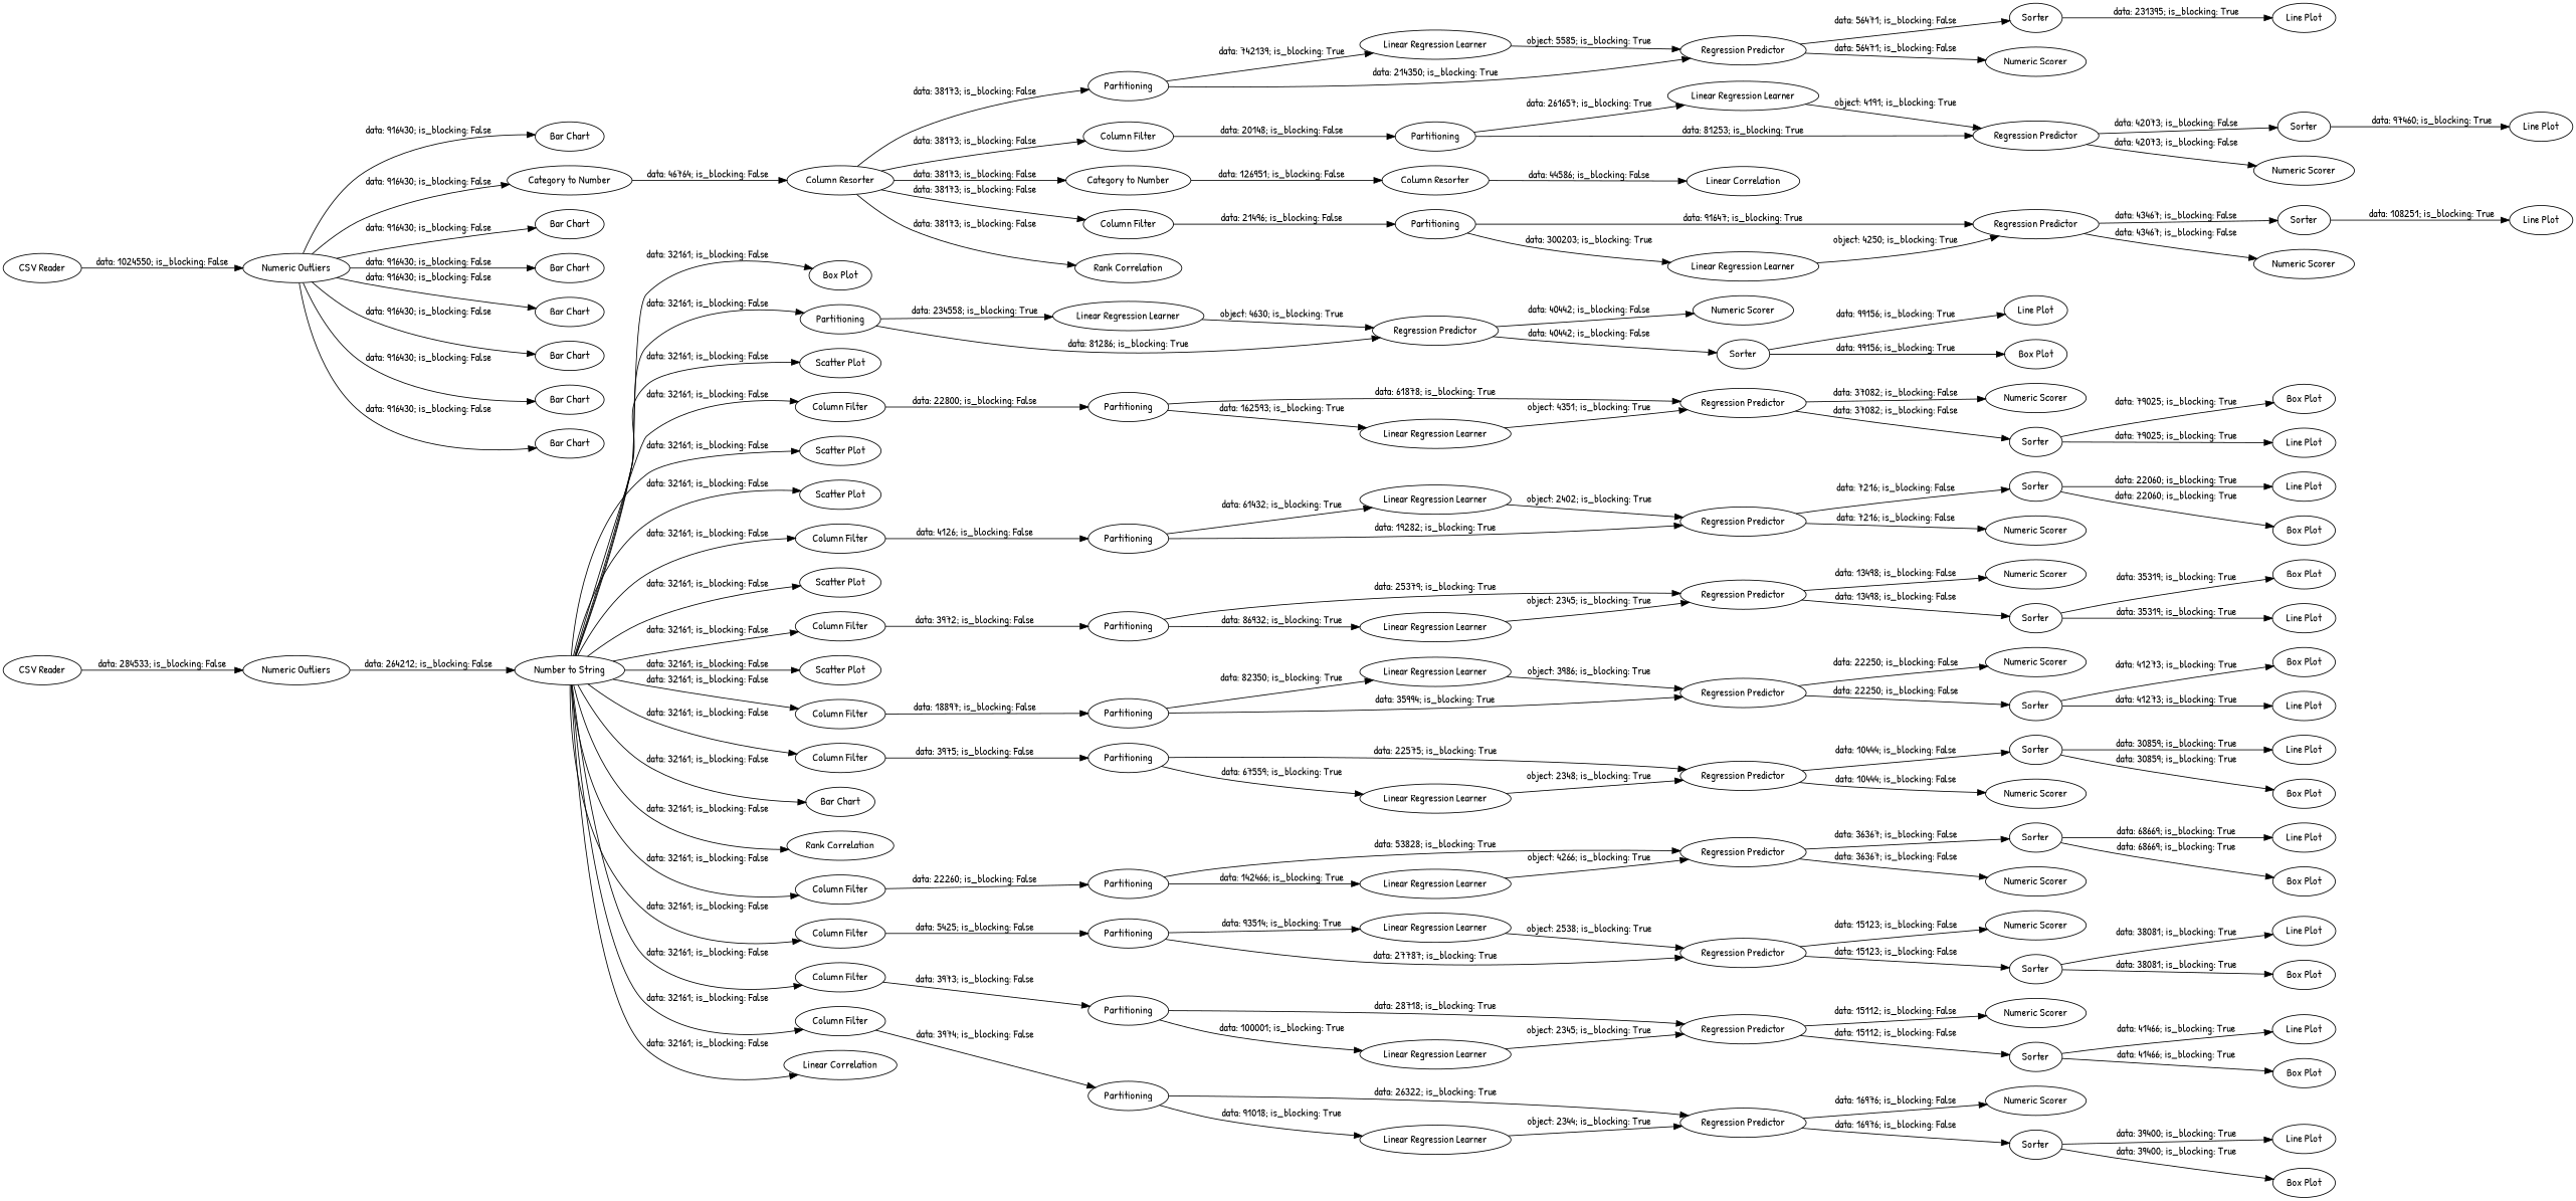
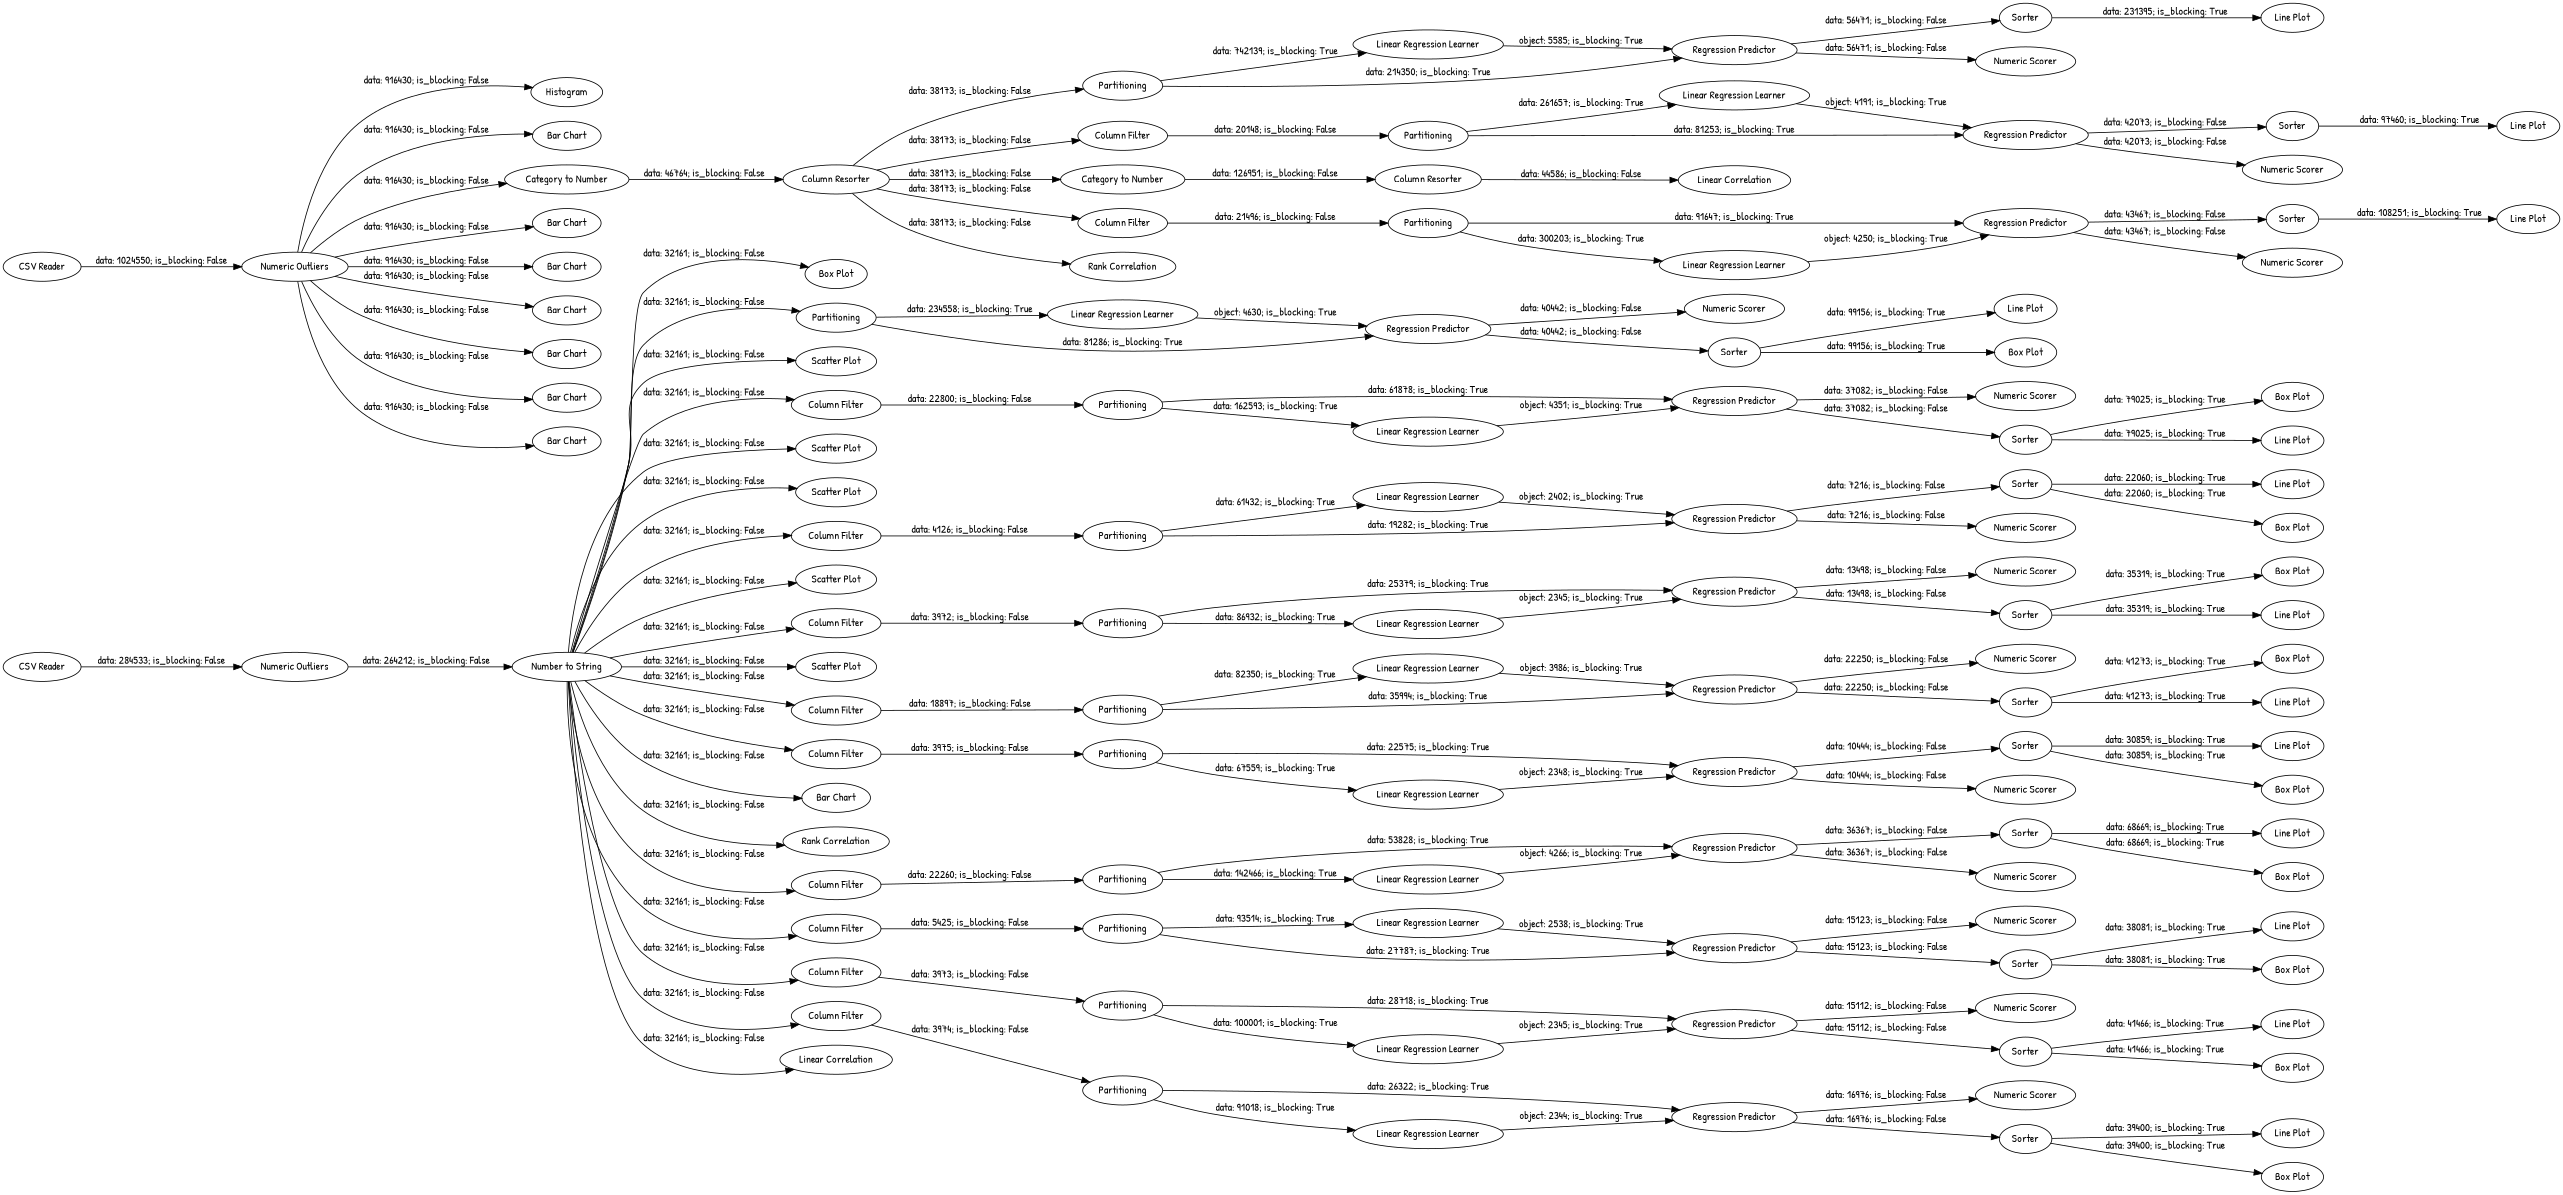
  digraph {
    rankdir=LR
    fontname="Patrick Hand"
    node [fontname="Patrick Hand"]
    edge [fontname="Patrick Hand"]
    n1 [label="Linear Regression Learner"]
    n2 [label="Regression Predictor"]
    n3 [label="Line Plot"]
    n4 [label="Box Plot"]
    n5 [label="Numeric Scorer"]
+   n6 [label=Histogram]
    n7 [label="Regression Predictor"]
    n8 [label="Numeric Scorer"]
    n9 [label=Sorter]
    n10 [label="Regression Predictor"]
    n11 [label=Sorter]
    n12 [label=Partitioning]
    n13 [label="Column Resorter"]
    n14 [label="Linear Correlation"]
    n15 [label="Numeric Outliers"]
    n16 [label="Number to String"]
    n17 [label="Numeric Scorer"]
    n18 [label="Linear Regression Learner"]
    n19 [label="Regression Predictor"]
    n20 [label="Numeric Scorer"]
    n21 [label="CSV Reader"]
    n22 [label="Bar Chart"]
    n23 [label="Linear Regression Learner"]
    n24 [label="Regression Predictor"]
    n25 [label="Line Plot"]
    n26 [label="Linear Regression Learner"]
    n27 [label="Regression Predictor"]
    n28 [label=Sorter]
    n29 [label="Line Plot"]
    n30 [label="Box Plot"]
    n31 [label="Box Plot"]
    n32 [label="Box Plot"]
    n33 [label=Partitioning]
    n34 [label="Regression Predictor"]
    n35 [label="Linear Regression Learner"]
    n36 [label="Category to Number"]
    n37 [label="Column Resorter"]
    n38 [label="Regression Predictor"]
    n39 [label="Numeric Scorer"]
    n40 [label=Sorter]
    n41 [label=Partitioning]
    n42 [label="Numeric Outliers"]
    n43 [label="Bar Chart"]
    n44 [label="Bar Chart"]
    n45 [label="Bar Chart"]
    n46 [label="Bar Chart"]
    n47 [label="Bar Chart"]
    n48 [label="Bar Chart"]
    n49 [label="Linear Regression Learner"]
    n50 [label="Regression Predictor"]
    n51 [label="Line Plot"]
    n52 [label="Box Plot"]
    n53 [label=Sorter]
    n54 [label="Line Plot"]
    n55 [label=Partitioning]
    n56 [label="Numeric Scorer"]
    n57 [label=Sorter]
    n58 [label="Line Plot"]
    n59 [label="Scatter Plot"]
    n60 [label=Partitioning]
    n61 [label="Linear Regression Learner"]
    n62 [label=Sorter]
    n63 [label="Numeric Scorer"]
    n64 [label="Regression Predictor"]
    n65 [label=Sorter]
    n66 [label="Regression Predictor"]
    n67 [label=Sorter]
    n68 [label="Numeric Scorer"]
    n69 [label="Line Plot"]
    n70 [label="Column Filter"]
    n71 [label="Scatter Plot"]
    n72 [label="Scatter Plot"]
    n73 [label="Column Filter"]
    n74 [label="Scatter Plot"]
    n75 [label="Column Filter"]
    n76 [label="Scatter Plot"]
    n77 [label="Column Filter"]
    n78 [label="Column Filter"]
    n79 [label="Bar Chart"]
    n80 [label="Rank Correlation"]
    n81 [label="Column Filter"]
    n82 [label="Column Filter"]
    n83 [label="Column Filter"]
    n84 [label="Column Filter"]
    n85 [label="Linear Correlation"]
    n86 [label=Partitioning]
    n87 [label="Line Plot"]
    n88 [label="Regression Predictor"]
    n89 [label="Numeric Scorer"]
    n90 [label=Partitioning]
    n91 [label="Line Plot"]
    n92 [label="Column Filter"]
    n93 [label=Partitioning]
    n94 [label="Linear Regression Learner"]
    n95 [label="Regression Predictor"]
    n96 [label=Sorter]
    n97 [label="Numeric Scorer"]
    n98 [label="Line Plot"]
    n99 [label="Box Plot"]
    n100 [label="Category to Number"]
    n101 [label="Numeric Scorer"]
    n102 [label="Linear Regression Learner"]
    n103 [label="CSV Reader"]
    n104 [label="Box Plot"]
    n105 [label=Partitioning]
    n106 [label="Column Filter"]
    n107 [label="Rank Correlation"]
    n108 [label="Linear Regression Learner"]
    n109 [label="Linear Regression Learner"]
    n110 [label="Numeric Scorer"]
    n111 [label="Line Plot"]
    n112 [label=Partitioning]
    n113 [label=Sorter]
    n114 [label="Box Plot"]
    n115 [label=Sorter]
    n116 [label=Partitioning]
    n117 [label="Linear Regression Learner"]
    n118 [label="Line Plot"]
    n119 [label=Partitioning]
    n120 [label=Sorter]
    n121 [label="Numeric Scorer"]
    n122 [label=Partitioning]
    n123 [label="Box Plot"]
    n124 [label="Box Plot"]
    n125 [label="Line Plot"]
    n126 [label="Box Plot"]
    n127 [label="Linear Regression Learner"]
    n1 -> n2 [label="object: 3986; is_blocking: True"]
    n2 -> n56 [label="data: 22250; is_blocking: False"]
    n2 -> n57 [label="data: 22250; is_blocking: False"]
    n7 -> n8 [label="data: 13498; is_blocking: False"]
    n7 -> n9 [label="data: 13498; is_blocking: False"]
    n9 -> n52 [label="data: 35319; is_blocking: True"]
    n9 -> n87 [label="data: 35319; is_blocking: True"]
    n10 -> n5 [label="data: 37082; is_blocking: False"]
    n10 -> n11 [label="data: 37082; is_blocking: False"]
    n11 -> n31 [label="data: 79025; is_blocking: True"]
    n11 -> n118 [label="data: 79025; is_blocking: True"]
    n12 -> n1 [label="data: 82350; is_blocking: True"]
    n12 -> n2 [label="data: 35994; is_blocking: True"]
    n13 -> n14 [label="data: 44586; is_blocking: False"]
    n15 -> n16 [label="data: 264212; is_blocking: False"]
    n16 -> n4 [label="data: 32161; is_blocking: False"]
    n16 -> n41 [label="data: 32161; is_blocking: False"]
    n16 -> n59 [label="data: 32161; is_blocking: False"]
    n16 -> n70 [label="data: 32161; is_blocking: False"]
    n16 -> n71 [label="data: 32161; is_blocking: False"]
    n16 -> n72 [label="data: 32161; is_blocking: False"]
    n16 -> n73 [label="data: 32161; is_blocking: False"]
    n16 -> n74 [label="data: 32161; is_blocking: False"]
    n16 -> n75 [label="data: 32161; is_blocking: False"]
    n16 -> n76 [label="data: 32161; is_blocking: False"]
    n16 -> n77 [label="data: 32161; is_blocking: False"]
    n16 -> n78 [label="data: 32161; is_blocking: False"]
    n16 -> n79 [label="data: 32161; is_blocking: False"]
    n16 -> n80 [label="data: 32161; is_blocking: False"]
    n16 -> n81 [label="data: 32161; is_blocking: False"]
    n16 -> n82 [label="data: 32161; is_blocking: False"]
    n16 -> n83 [label="data: 32161; is_blocking: False"]
    n16 -> n84 [label="data: 32161; is_blocking: False"]
    n16 -> n85 [label="data: 32161; is_blocking: False"]
    n18 -> n19 [label="object: 4191; is_blocking: True"]
    n19 -> n62 [label="data: 42073; is_blocking: False"]
    n19 -> n63 [label="data: 42073; is_blocking: False"]
    n21 -> n15 [label="data: 284533; is_blocking: False"]
    n23 -> n24 [label="object: 4630; is_blocking: True"]
    n24 -> n20 [label="data: 40442; is_blocking: False"]
    n24 -> n120 [label="data: 40442; is_blocking: False"]
    n26 -> n27 [label="object: 2538; is_blocking: True"]
    n27 -> n110 [label="data: 15123; is_blocking: False"]
    n27 -> n115 [label="data: 15123; is_blocking: False"]
    n28 -> n29 [label="data: 30859; is_blocking: True"]
    n28 -> n30 [label="data: 30859; is_blocking: True"]
    n33 -> n34 [label="data: 53828; is_blocking: True"]
    n33 -> n35 [label="data: 142466; is_blocking: True"]
    n34 -> n96 [label="data: 36367; is_blocking: False"]
    n34 -> n97 [label="data: 36367; is_blocking: False"]
    n35 -> n34 [label="object: 4266; is_blocking: True"]
    n36 -> n37 [label="data: 46764; is_blocking: False"]
    n37 -> n86 [label="data: 38173; is_blocking: False"]
    n37 -> n92 [label="data: 38173; is_blocking: False"]
    n37 -> n100 [label="data: 38173; is_blocking: False"]
    n37 -> n106 [label="data: 38173; is_blocking: False"]
    n37 -> n107 [label="data: 38173; is_blocking: False"]
    n38 -> n39 [label="data: 16976; is_blocking: False"]
    n38 -> n40 [label="data: 16976; is_blocking: False"]
    n40 -> n125 [label="data: 39400; is_blocking: True"]
    n40 -> n126 [label="data: 39400; is_blocking: True"]
    n41 -> n23 [label="data: 234558; is_blocking: True"]
    n41 -> n24 [label="data: 81286; is_blocking: True"]
+   n42 -> n6 [label="data: 916430; is_blocking: False"]
    n42 -> n22 [label="data: 916430; is_blocking: False"]
    n42 -> n36 [label="data: 916430; is_blocking: False"]
    n42 -> n43 [label="data: 916430; is_blocking: False"]
    n42 -> n44 [label="data: 916430; is_blocking: False"]
    n42 -> n45 [label="data: 916430; is_blocking: False"]
    n42 -> n46 [label="data: 916430; is_blocking: False"]
    n42 -> n47 [label="data: 916430; is_blocking: False"]
    n42 -> n48 [label="data: 916430; is_blocking: False"]
    n49 -> n50 [label="object: 5585; is_blocking: True"]
    n50 -> n53 [label="data: 56471; is_blocking: False"]
    n50 -> n101 [label="data: 56471; is_blocking: False"]
    n53 -> n54 [label="data: 231395; is_blocking: True"]
    n55 -> n18 [label="data: 261657; is_blocking: True"]
    n55 -> n19 [label="data: 81253; is_blocking: True"]
    n57 -> n32 [label="data: 41273; is_blocking: True"]
    n57 -> n58 [label="data: 41273; is_blocking: True"]
    n60 -> n38 [label="data: 26322; is_blocking: True"]
    n60 -> n61 [label="data: 91018; is_blocking: True"]
    n61 -> n38 [label="object: 2344; is_blocking: True"]
    n62 -> n98 [label="data: 97460; is_blocking: True"]
    n64 -> n17 [label="data: 15112; is_blocking: False"]
    n64 -> n65 [label="data: 15112; is_blocking: False"]
    n65 -> n25 [label="data: 41466; is_blocking: True"]
    n65 -> n99 [label="data: 41466; is_blocking: True"]
    n66 -> n67 [label="data: 43467; is_blocking: False"]
    n66 -> n68 [label="data: 43467; is_blocking: False"]
    n67 -> n91 [label="data: 108251; is_blocking: True"]
    n70 -> n90 [label="data: 22800; is_blocking: False"]
    n73 -> n93 [label="data: 4126; is_blocking: False"]
    n75 -> n105 [label="data: 3972; is_blocking: False"]
    n77 -> n12 [label="data: 18897; is_blocking: False"]
    n78 -> n112 [label="data: 3975; is_blocking: False"]
    n81 -> n33 [label="data: 22260; is_blocking: False"]
    n82 -> n119 [label="data: 5425; is_blocking: False"]
    n83 -> n116 [label="data: 3973; is_blocking: False"]
    n84 -> n60 [label="data: 3974; is_blocking: False"]
    n86 -> n49 [label="data: 742139; is_blocking: True"]
    n86 -> n50 [label="data: 214350; is_blocking: True"]
    n88 -> n28 [label="data: 10444; is_blocking: False"]
    n88 -> n89 [label="data: 10444; is_blocking: False"]
    n90 -> n10 [label="data: 61878; is_blocking: True"]
    n90 -> n109 [label="data: 162593; is_blocking: True"]
    n92 -> n55 [label="data: 20148; is_blocking: False"]
    n93 -> n94 [label="data: 61432; is_blocking: True"]
    n93 -> n95 [label="data: 19282; is_blocking: True"]
    n94 -> n95 [label="object: 2402; is_blocking: True"]
    n95 -> n113 [label="data: 7216; is_blocking: False"]
    n95 -> n121 [label="data: 7216; is_blocking: False"]
    n96 -> n111 [label="data: 68669; is_blocking: True"]
    n96 -> n124 [label="data: 68669; is_blocking: True"]
    n100 -> n13 [label="data: 126951; is_blocking: False"]
    n102 -> n7 [label="object: 2345; is_blocking: True"]
    n103 -> n42 [label="data: 1024550; is_blocking: False"]
    n105 -> n7 [label="data: 25379; is_blocking: True"]
    n105 -> n102 [label="data: 86932; is_blocking: True"]
    n106 -> n122 [label="data: 21496; is_blocking: False"]
    n108 -> n88 [label="object: 2348; is_blocking: True"]
    n109 -> n10 [label="object: 4351; is_blocking: True"]
    n112 -> n88 [label="data: 22575; is_blocking: True"]
    n112 -> n108 [label="data: 67559; is_blocking: True"]
    n113 -> n3 [label="data: 22060; is_blocking: True"]
    n113 -> n114 [label="data: 22060; is_blocking: True"]
    n115 -> n69 [label="data: 38081; is_blocking: True"]
    n115 -> n104 [label="data: 38081; is_blocking: True"]
    n116 -> n64 [label="data: 28718; is_blocking: True"]
    n116 -> n117 [label="data: 100001; is_blocking: True"]
    n117 -> n64 [label="object: 2345; is_blocking: True"]
    n119 -> n26 [label="data: 93514; is_blocking: True"]
    n119 -> n27 [label="data: 27787; is_blocking: True"]
    n120 -> n51 [label="data: 99156; is_blocking: True"]
    n120 -> n123 [label="data: 99156; is_blocking: True"]
    n122 -> n66 [label="data: 91647; is_blocking: True"]
    n122 -> n127 [label="data: 300203; is_blocking: True"]
    n127 -> n66 [label="object: 4250; is_blocking: True"]
  }
